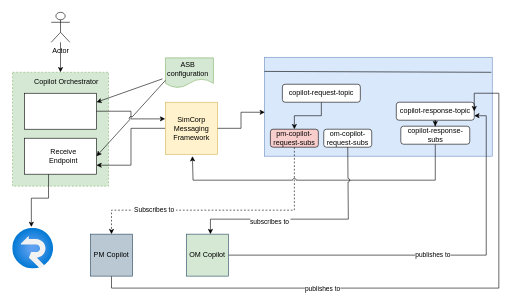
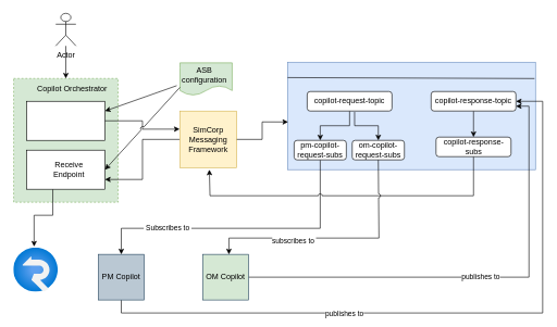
  <mxCell id="0" />
  <mxCell id="1" parent="0" />
  <mxCell id="2" value="" style="rounded=0;whiteSpace=wrap;html=1;fillColor=#dae8fc;strokeColor=#6c8ebf;" vertex="1" parent="1"><mxGeometry x="440" y="95" width="380" height="165" as="geometry" /></mxCell>
  <mxCell id="3" value="" style="rounded=0;whiteSpace=wrap;html=1;dashed=1;fillColor=#d5e8d4;strokeColor=#82b366;" vertex="1" parent="1"><mxGeometry x="20" y="120" width="160" height="190" as="geometry" /></mxCell>
  <mxCell id="4" value="" style="rounded=0;whiteSpace=wrap;html=1;" vertex="1" parent="1"><mxGeometry x="40" y="155" width="120" height="60" as="geometry" /></mxCell>
  <mxCell id="5" style="edgeStyle=orthogonalEdgeStyle;rounded=0;orthogonalLoop=1;jettySize=auto;html=1;entryX=0.461;entryY=-0.029;entryDx=0;entryDy=0;entryPerimeter=0;" edge="1" parent="1" source="6" target="36"><mxGeometry relative="1" as="geometry"><mxPoint x="50" y="370" as="targetPoint" /><Array as="points"><mxPoint x="80" y="330" /><mxPoint x="51" y="330" /></Array></mxGeometry></mxCell>
  <mxCell id="6" value="" style="rounded=0;whiteSpace=wrap;html=1;" vertex="1" parent="1"><mxGeometry x="40" y="230" width="120" height="60" as="geometry" /></mxCell>
  <mxCell id="7" value="Receive Endpoint" style="text;html=1;align=center;verticalAlign=middle;whiteSpace=wrap;rounded=0;" vertex="1" parent="1"><mxGeometry x="70" y="240" width="70" height="40" as="geometry" /></mxCell>
  <mxCell id="8" value="Copilot Orchestrator" style="text;html=1;align=center;verticalAlign=middle;whiteSpace=wrap;rounded=0;" vertex="1" parent="1"><mxGeometry x="35" y="123" width="150" height="25" as="geometry" /></mxCell>
  <mxCell id="9" value="" style="shape=document;whiteSpace=wrap;html=1;boundedLbl=1;fillColor=#d5e8d4;strokeColor=#82b366;" vertex="1" parent="1"><mxGeometry x="275" y="96" width="80" height="50" as="geometry" /></mxCell>
  <mxCell id="10" value="ASB &lt;br&gt;configuration" style="text;html=1;align=center;verticalAlign=middle;whiteSpace=wrap;rounded=0;" vertex="1" parent="1"><mxGeometry x="270" y="99.5" width="85" height="30" as="geometry" /></mxCell>
  <mxCell id="11" style="edgeStyle=orthogonalEdgeStyle;rounded=0;orthogonalLoop=1;jettySize=auto;html=1;entryX=1;entryY=0.75;entryDx=0;entryDy=0;" edge="1" parent="1" source="12" target="6"><mxGeometry relative="1" as="geometry" /></mxCell>
  <mxCell id="12" value="SimCorp&lt;br&gt;Messaging &lt;br&gt;Framework" style="whiteSpace=wrap;html=1;aspect=fixed;fillColor=#fff2cc;strokeColor=#d6b656;" vertex="1" parent="1"><mxGeometry x="275" y="170" width="87" height="87" as="geometry" /></mxCell>
  <mxCell id="13" value="" style="endArrow=none;html=1;rounded=0;exitX=0;exitY=0.143;exitDx=0;exitDy=0;exitPerimeter=0;entryX=0.996;entryY=0.152;entryDx=0;entryDy=0;entryPerimeter=0;" edge="1" parent="1" source="2" target="2"><mxGeometry width="50" height="50" relative="1" as="geometry"><mxPoint x="450" y="130" as="sourcePoint" /><mxPoint x="610" y="130" as="targetPoint" /></mxGeometry></mxCell>
  <mxCell id="14" style="edgeStyle=orthogonalEdgeStyle;rounded=0;orthogonalLoop=1;jettySize=auto;html=1;entryX=0.5;entryY=0;entryDx=0;entryDy=0;" edge="1" parent="1" source="15" target="18"><mxGeometry relative="1" as="geometry" /></mxCell>
  <mxCell id="15" value="copilot-request-topic" style="rounded=1;whiteSpace=wrap;html=1;" vertex="1" parent="1"><mxGeometry x="470" y="140" width="130" height="30" as="geometry" /></mxCell>
- <mxCell id="16" style="edgeStyle=orthogonalEdgeStyle;rounded=0;orthogonalLoop=1;jettySize=auto;html=1;entryX=0.5;entryY=0;entryDx=0;entryDy=0;exitX=0.5;exitY=1;exitDx=0;exitDy=0;verticalAlign=middle;jumpStyle=arc;dashed=1;" edge="1" parent="1" source="18" target="30"><mxGeometry relative="1" as="geometry"><mxPoint x="490" y="311" as="sourcePoint" /><mxPoint x="187.5" y="470" as="targetPoint" /><Array as="points"><mxPoint x="490" y="350" /><mxPoint x="185" y="350" /></Array></mxGeometry></mxCell>
+ <mxCell id="16" style="edgeStyle=orthogonalEdgeStyle;rounded=0;orthogonalLoop=1;jettySize=auto;html=1;entryX=0.5;entryY=0;entryDx=0;entryDy=0;exitX=0.5;exitY=1;exitDx=0;exitDy=0;verticalAlign=middle;jumpStyle=arc;" edge="1" parent="1" source="18" target="30"><mxGeometry relative="1" as="geometry"><mxPoint x="490" y="311" as="sourcePoint" /><mxPoint x="187.5" y="470" as="targetPoint" /><Array as="points"><mxPoint x="490" y="350" /><mxPoint x="185" y="350" /></Array></mxGeometry></mxCell>
  <mxCell id="17" value="&amp;nbsp;Subscribes to&amp;nbsp;" style="edgeLabel;html=1;align=center;verticalAlign=middle;resizable=0;points=[];" vertex="1" connectable="0" parent="16"><mxGeometry x="0.513" y="-2" relative="1" as="geometry"><mxPoint as="offset" /></mxGeometry></mxCell>
- <mxCell id="18" value="pm-copilot-request-subs" style="rounded=1;whiteSpace=wrap;html=1;fillColor=#f8cecc;" vertex="1" parent="1"><mxGeometry x="450" y="215" width="80" height="30" as="geometry" /></mxCell>
+ <mxCell id="18" value="pm-copilot-request-subs" style="rounded=1;whiteSpace=wrap;html=1;" vertex="1" parent="1"><mxGeometry x="450" y="215" width="80" height="30" as="geometry" /></mxCell>
  <mxCell id="19" value="om-copilot-request-subs" style="rounded=1;whiteSpace=wrap;html=1;" vertex="1" parent="1"><mxGeometry x="539" y="215" width="80" height="30" as="geometry" /></mxCell>
  <mxCell id="20" style="edgeStyle=orthogonalEdgeStyle;rounded=0;orthogonalLoop=1;jettySize=auto;html=1;entryX=-0.006;entryY=0.319;entryDx=0;entryDy=0;entryPerimeter=0;" edge="1" parent="1" source="4" target="12"><mxGeometry relative="1" as="geometry" /></mxCell>
  <mxCell id="21" value="" style="endArrow=classic;html=1;rounded=0;entryX=1;entryY=0.25;entryDx=0;entryDy=0;" edge="1" parent="1" target="4"><mxGeometry width="50" height="50" relative="1" as="geometry"><mxPoint x="270" y="131" as="sourcePoint" /><mxPoint x="210" y="180" as="targetPoint" /></mxGeometry></mxCell>
  <mxCell id="22" value="" style="endArrow=classic;html=1;rounded=0;exitX=0;exitY=0.75;exitDx=0;exitDy=0;entryX=1;entryY=0.5;entryDx=0;entryDy=0;jumpStyle=arc;" edge="1" parent="1" source="9" target="6"><mxGeometry width="50" height="50" relative="1" as="geometry"><mxPoint x="280" y="141" as="sourcePoint" /><mxPoint x="170" y="180" as="targetPoint" /></mxGeometry></mxCell>
+ <mxCell id="23" style="edgeStyle=orthogonalEdgeStyle;rounded=0;orthogonalLoop=1;jettySize=auto;html=1;entryX=0.5;entryY=0;entryDx=0;entryDy=0;exitX=0.559;exitY=1.044;exitDx=0;exitDy=0;exitPerimeter=0;" edge="1" parent="1" source="15" target="19"><mxGeometry relative="1" as="geometry"><mxPoint x="535" y="180" as="sourcePoint" /><mxPoint x="500" y="220" as="targetPoint" /></mxGeometry></mxCell>
  <mxCell id="24" style="edgeStyle=orthogonalEdgeStyle;rounded=0;orthogonalLoop=1;jettySize=auto;html=1;entryX=0.5;entryY=0;entryDx=0;entryDy=0;" edge="1" parent="1" source="25" target="27"><mxGeometry relative="1" as="geometry" /></mxCell>
- <mxCell id="25" value="copilot-response-topic" style="rounded=1;whiteSpace=wrap;html=1;" vertex="1" parent="1"><mxGeometry x="660" y="170" width="130" height="30" as="geometry" /></mxCell>
+ <mxCell id="25" value="copilot-response-topic" style="rounded=1;whiteSpace=wrap;html=1;" vertex="1" parent="1"><mxGeometry x="660" y="140" width="130" height="30" as="geometry" /></mxCell>
  <mxCell id="26" style="edgeStyle=orthogonalEdgeStyle;rounded=0;orthogonalLoop=1;jettySize=auto;html=1;jumpStyle=arc;" edge="1" parent="1" source="27"><mxGeometry relative="1" as="geometry"><mxPoint x="320" y="260" as="targetPoint" /><Array as="points"><mxPoint x="725" y="300" /><mxPoint x="321" y="300" /></Array></mxGeometry></mxCell>
  <mxCell id="27" value="copilot-response-subs" style="rounded=1;whiteSpace=wrap;html=1;" vertex="1" parent="1"><mxGeometry x="667.5" y="210" width="115" height="30" as="geometry" /></mxCell>
  <mxCell id="28" style="edgeStyle=orthogonalEdgeStyle;rounded=0;orthogonalLoop=1;jettySize=auto;html=1;entryX=1;entryY=0.5;entryDx=0;entryDy=0;" edge="1" parent="1" source="30" target="25"><mxGeometry relative="1" as="geometry"><mxPoint x="830" y="160" as="targetPoint" /><Array as="points"><mxPoint x="185" y="480" /><mxPoint x="831" y="480" /><mxPoint x="831" y="155" /></Array></mxGeometry></mxCell>
  <mxCell id="29" value="publishes to" style="edgeLabel;html=1;align=center;verticalAlign=middle;resizable=0;points=[];" vertex="1" connectable="0" parent="28"><mxGeometry x="-0.301" relative="1" as="geometry"><mxPoint as="offset" /></mxGeometry></mxCell>
  <mxCell id="30" value="PM Copilot" style="whiteSpace=wrap;html=1;aspect=fixed;fillColor=#bac8d3;strokeColor=#23445d;" vertex="1" parent="1"><mxGeometry x="150" y="390" width="70" height="70" as="geometry" /></mxCell>
  <mxCell id="31" value="publishes to" style="edgeStyle=orthogonalEdgeStyle;rounded=0;orthogonalLoop=1;jettySize=auto;html=1;entryX=1;entryY=0.75;entryDx=0;entryDy=0;exitX=1;exitY=0.5;exitDx=0;exitDy=0;" edge="1" parent="1" source="32" target="25"><mxGeometry relative="1" as="geometry"><mxPoint x="840" y="155" as="targetPoint" /><mxPoint x="430" y="417.5" as="sourcePoint" /></mxGeometry></mxCell>
  <mxCell id="32" value="OM Copilot" style="whiteSpace=wrap;html=1;aspect=fixed;fillColor=#d5e8d4;strokeColor=#23445d;" vertex="1" parent="1"><mxGeometry x="310" y="390" width="70" height="70" as="geometry" /></mxCell>
  <mxCell id="33" style="edgeStyle=orthogonalEdgeStyle;rounded=0;orthogonalLoop=1;jettySize=auto;html=1;exitX=0.5;exitY=1;exitDx=0;exitDy=0;jumpStyle=arc;" edge="1" parent="1" source="19"><mxGeometry relative="1" as="geometry"><mxPoint x="655" y="260" as="sourcePoint" /><mxPoint x="350" y="390" as="targetPoint" /><Array as="points"><mxPoint x="579" y="260" /><mxPoint x="580" y="260" /><mxPoint x="580" y="365" /><mxPoint x="350" y="365" /></Array></mxGeometry></mxCell>
  <mxCell id="34" value="subscribes to&amp;nbsp;" style="edgeLabel;html=1;align=center;verticalAlign=middle;resizable=0;points=[];" vertex="1" connectable="0" parent="33"><mxGeometry x="0.342" y="3" relative="1" as="geometry"><mxPoint as="offset" /></mxGeometry></mxCell>
  <mxCell id="35" style="edgeStyle=orthogonalEdgeStyle;rounded=0;orthogonalLoop=1;jettySize=auto;html=1;entryX=0.002;entryY=0.556;entryDx=0;entryDy=0;entryPerimeter=0;" edge="1" parent="1" source="12" target="2"><mxGeometry relative="1" as="geometry" /></mxCell>
  <mxCell id="36" value="" style="image;aspect=fixed;html=1;points=[];align=center;fontSize=12;image=img/lib/azure2/web/SignalR.svg;" vertex="1" parent="1"><mxGeometry x="20" y="380" width="68" height="68" as="geometry" /></mxCell>
  <mxCell id="37" value="" style="edgeStyle=orthogonalEdgeStyle;rounded=0;orthogonalLoop=1;jettySize=auto;html=1;entryX=0.5;entryY=0;entryDx=0;entryDy=0;" edge="1" parent="1" source="38" target="3"><mxGeometry relative="1" as="geometry" /></mxCell>
  <mxCell id="38" value="Actor" style="shape=umlActor;verticalLabelPosition=bottom;verticalAlign=top;html=1;outlineConnect=0;" vertex="1" parent="1"><mxGeometry x="84.5" y="20" width="31" height="50" as="geometry" /></mxCell>
